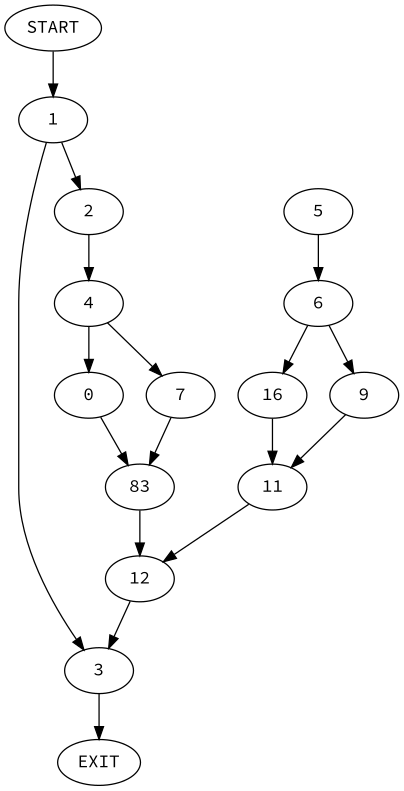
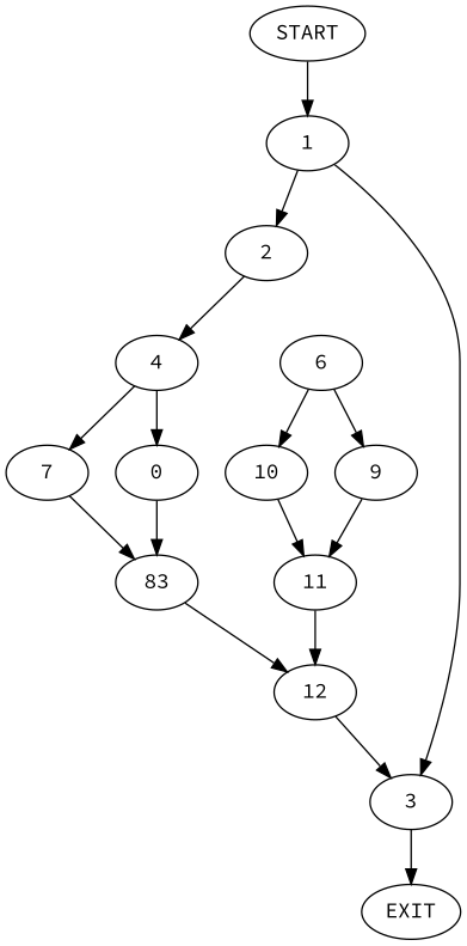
  digraph {
    fontname="Source Code Pro"
    node [fontname="Source Code Pro"]
    edge [fontname="Source Code Pro"]
    n1 [label=START]
    1
    2
    3
    n5 [label=EXIT]
    4
    7
    n8 [label=0]
-   5
    6
    n11 [label=83]
    9
-   10 [label=16]
+   10
    11
    12
    n1 -> 1
    1 -> 2
    1 -> 3
    2 -> 4
    3 -> n5
    4 -> 7
    4 -> n8
    7 -> n11
    n8 -> n11
-   5 -> 6
    6 -> 9
    6 -> 10
    n11 -> 12
    9 -> 11
    10 -> 11
    11 -> 12
    12 -> 3
  }
